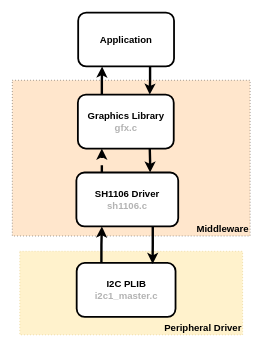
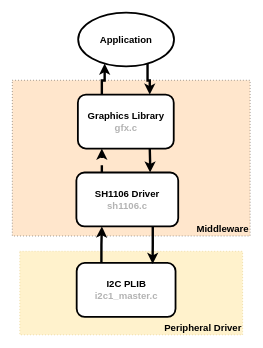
  <mxCell id="0" />
  <mxCell id="1" parent="0" />
  <mxCell id="2" value="&lt;b&gt;Peripheral Driver&lt;/b&gt;" style="rounded=0;whiteSpace=wrap;html=1;dashed=1;dashPattern=1 4;labelBackgroundColor=none;labelBorderColor=none;fontSize=16;strokeWidth=1;fillColor=#fff2cc;strokeColor=#d6b656;align=right;verticalAlign=bottom;" parent="1" vertex="1"><mxGeometry x="32.5" y="418.5" width="372" height="139.5" as="geometry" /></mxCell>
  <mxCell id="3" value="Middleware" style="rounded=0;fontSize=16;fontColor=default;strokeWidth=1;dashed=1;dashPattern=1 4;fillColor=#FFE6CC;labelPosition=center;verticalLabelPosition=middle;align=right;verticalAlign=bottom;whiteSpace=wrap;html=1;labelBackgroundColor=none;labelBorderColor=none;fontStyle=1" parent="1" vertex="1"><mxGeometry x="20" y="133" width="397" height="260" as="geometry" /></mxCell>
  <mxCell id="4" style="edgeStyle=orthogonalEdgeStyle;rounded=0;orthogonalLoop=1;jettySize=auto;html=1;exitX=0.25;exitY=0;exitDx=0;exitDy=0;entryX=0.25;entryY=1;entryDx=0;entryDy=0;fontSize=16;fontColor=#B3B3B3;strokeWidth=4;" parent="1" source="5" target="8" edge="1"><mxGeometry relative="1" as="geometry" /></mxCell>
  <mxCell id="5" value="I2C PLIB&lt;br style=&quot;font-size: 16px;&quot;&gt;&lt;font color=&quot;#b3b3b3&quot; style=&quot;font-size: 16px;&quot;&gt;i2c1_master.c&lt;/font&gt;" style="rounded=1;whiteSpace=wrap;html=1;strokeWidth=3;fontSize=16;fontStyle=1" parent="1" vertex="1"><mxGeometry x="127.5" y="438" width="165" height="90" as="geometry" /></mxCell>
  <mxCell id="6" style="edgeStyle=orthogonalEdgeStyle;rounded=0;orthogonalLoop=1;jettySize=auto;html=1;exitX=0.75;exitY=1;exitDx=0;exitDy=0;entryX=0.768;entryY=0.017;entryDx=0;entryDy=0;fontSize=16;fontColor=#B3B3B3;strokeWidth=4;entryPerimeter=0;" parent="1" source="8" target="5" edge="1"><mxGeometry relative="1" as="geometry" /></mxCell>
  <mxCell id="7" style="edgeStyle=orthogonalEdgeStyle;rounded=0;orthogonalLoop=1;jettySize=auto;html=1;exitX=0.25;exitY=0;exitDx=0;exitDy=0;entryX=0.25;entryY=1;entryDx=0;entryDy=0;fontSize=16;fontColor=#B3B3B3;strokeWidth=4;dashed=1;" parent="1" source="8" target="11" edge="1"><mxGeometry relative="1" as="geometry" /></mxCell>
  <mxCell id="8" value="SH1106 Driver&lt;br style=&quot;font-size: 16px&quot;&gt;&lt;font color=&quot;#b3b3b3&quot; style=&quot;font-size: 16px&quot;&gt;sh1106.c&lt;/font&gt;" style="rounded=1;whiteSpace=wrap;html=1;strokeWidth=3;fontSize=16;fontStyle=1" parent="1" vertex="1"><mxGeometry x="127" y="287" width="170" height="90" as="geometry" /></mxCell>
  <mxCell id="9" style="edgeStyle=orthogonalEdgeStyle;rounded=0;orthogonalLoop=1;jettySize=auto;html=1;exitX=0.75;exitY=1;exitDx=0;exitDy=0;fontSize=16;fontColor=#B3B3B3;strokeWidth=4;" parent="1" source="11" edge="1"><mxGeometry relative="1" as="geometry"><mxPoint x="250" y="287" as="targetPoint" /><Array as="points"><mxPoint x="250" y="267" /><mxPoint x="250" y="267" /><mxPoint x="250" y="287" /></Array></mxGeometry></mxCell>
  <mxCell id="10" style="edgeStyle=orthogonalEdgeStyle;rounded=0;orthogonalLoop=1;jettySize=auto;html=1;exitX=0.25;exitY=0;exitDx=0;exitDy=0;entryX=0.25;entryY=1;entryDx=0;entryDy=0;fontSize=16;fontColor=#B3B3B3;strokeWidth=4;" parent="1" source="11" target="13" edge="1"><mxGeometry relative="1" as="geometry" /></mxCell>
  <mxCell id="11" value="Graphics Library&lt;br style=&quot;font-size: 16px&quot;&gt;&lt;font color=&quot;#b3b3b3&quot; style=&quot;font-size: 16px&quot;&gt;gfx.c&lt;/font&gt;" style="rounded=1;whiteSpace=wrap;html=1;strokeWidth=3;fontSize=16;fontStyle=1" parent="1" vertex="1"><mxGeometry x="129.5" y="157" width="160" height="90" as="geometry" /></mxCell>
  <mxCell id="12" style="edgeStyle=orthogonalEdgeStyle;rounded=0;orthogonalLoop=1;jettySize=auto;html=1;exitX=0.75;exitY=1;exitDx=0;exitDy=0;entryX=0.75;entryY=0;entryDx=0;entryDy=0;fontSize=16;fontColor=#B3B3B3;strokeWidth=4;" parent="1" source="13" target="11" edge="1"><mxGeometry relative="1" as="geometry" /></mxCell>
- <mxCell id="13" value="Application" style="rounded=1;whiteSpace=wrap;html=1;strokeWidth=3;fontSize=16;fontStyle=1" parent="1" vertex="1"><mxGeometry x="130" y="20" width="160" height="90" as="geometry" /></mxCell>
+ <mxCell id="13" value="Application" style="ellipse;whiteSpace=wrap;html=1;strokeWidth=3;fontSize=16;fontStyle=1;" parent="1" vertex="1"><mxGeometry x="130" y="20" width="160" height="90" as="geometry" /></mxCell>
